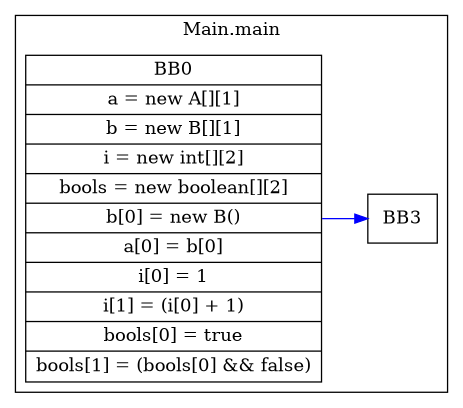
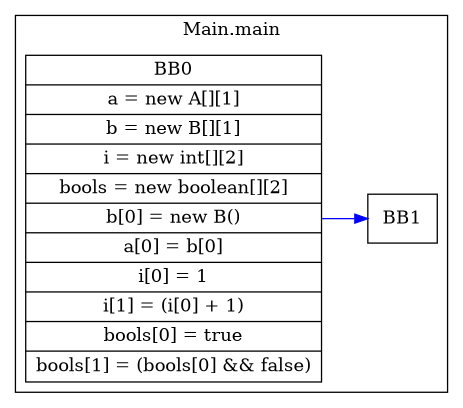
  digraph {
    rankdir=LR
    node [shape=record]
    n1 [label="BB0|a = new A[][1]|b = new B[][1]|i = new int[][2]|bools = new boolean[][2]|b[0] = new B()|a[0] = b[0]|i[0] = 1|i[1] = (i[0] + 1)|bools[0] = true|bools[1] = (bools[0] && false)"]
-   n2 [label=BB3]
+   n2 [label=BB1]
    subgraph cluster_1 {
      label="Main.main"
      n1
      n2
    }
    n1 -> n2 [color=blue]
  }
